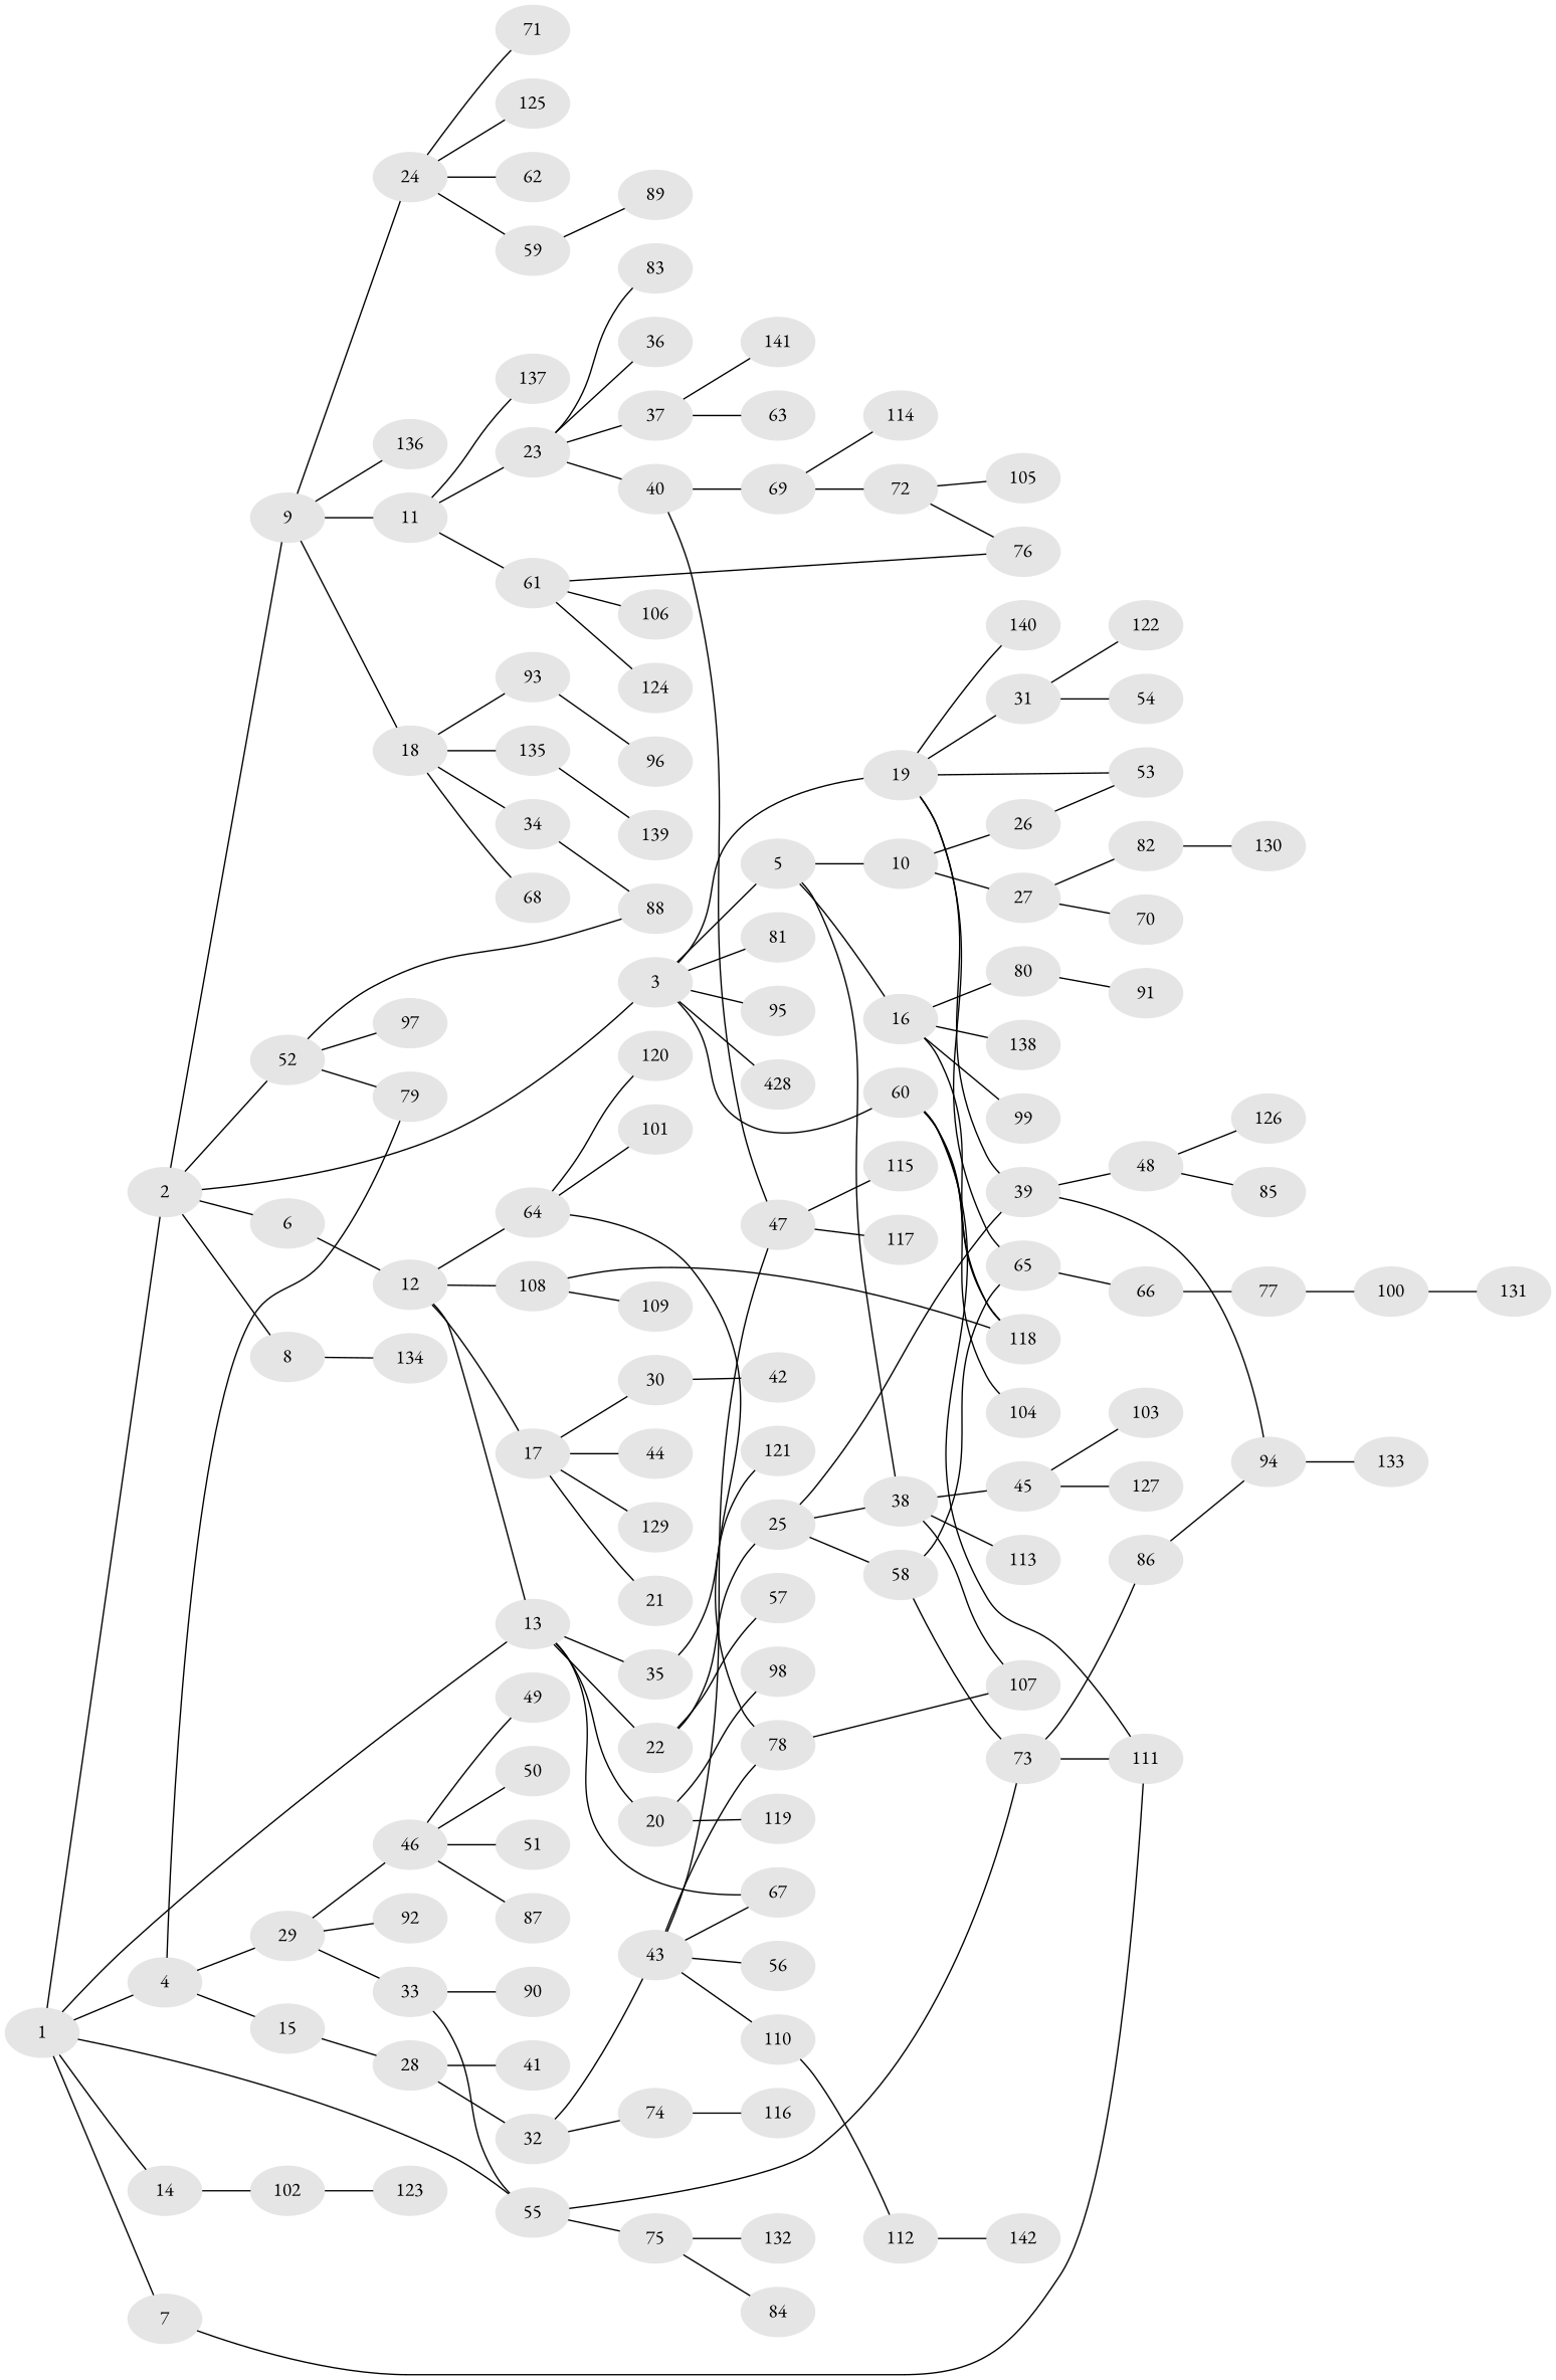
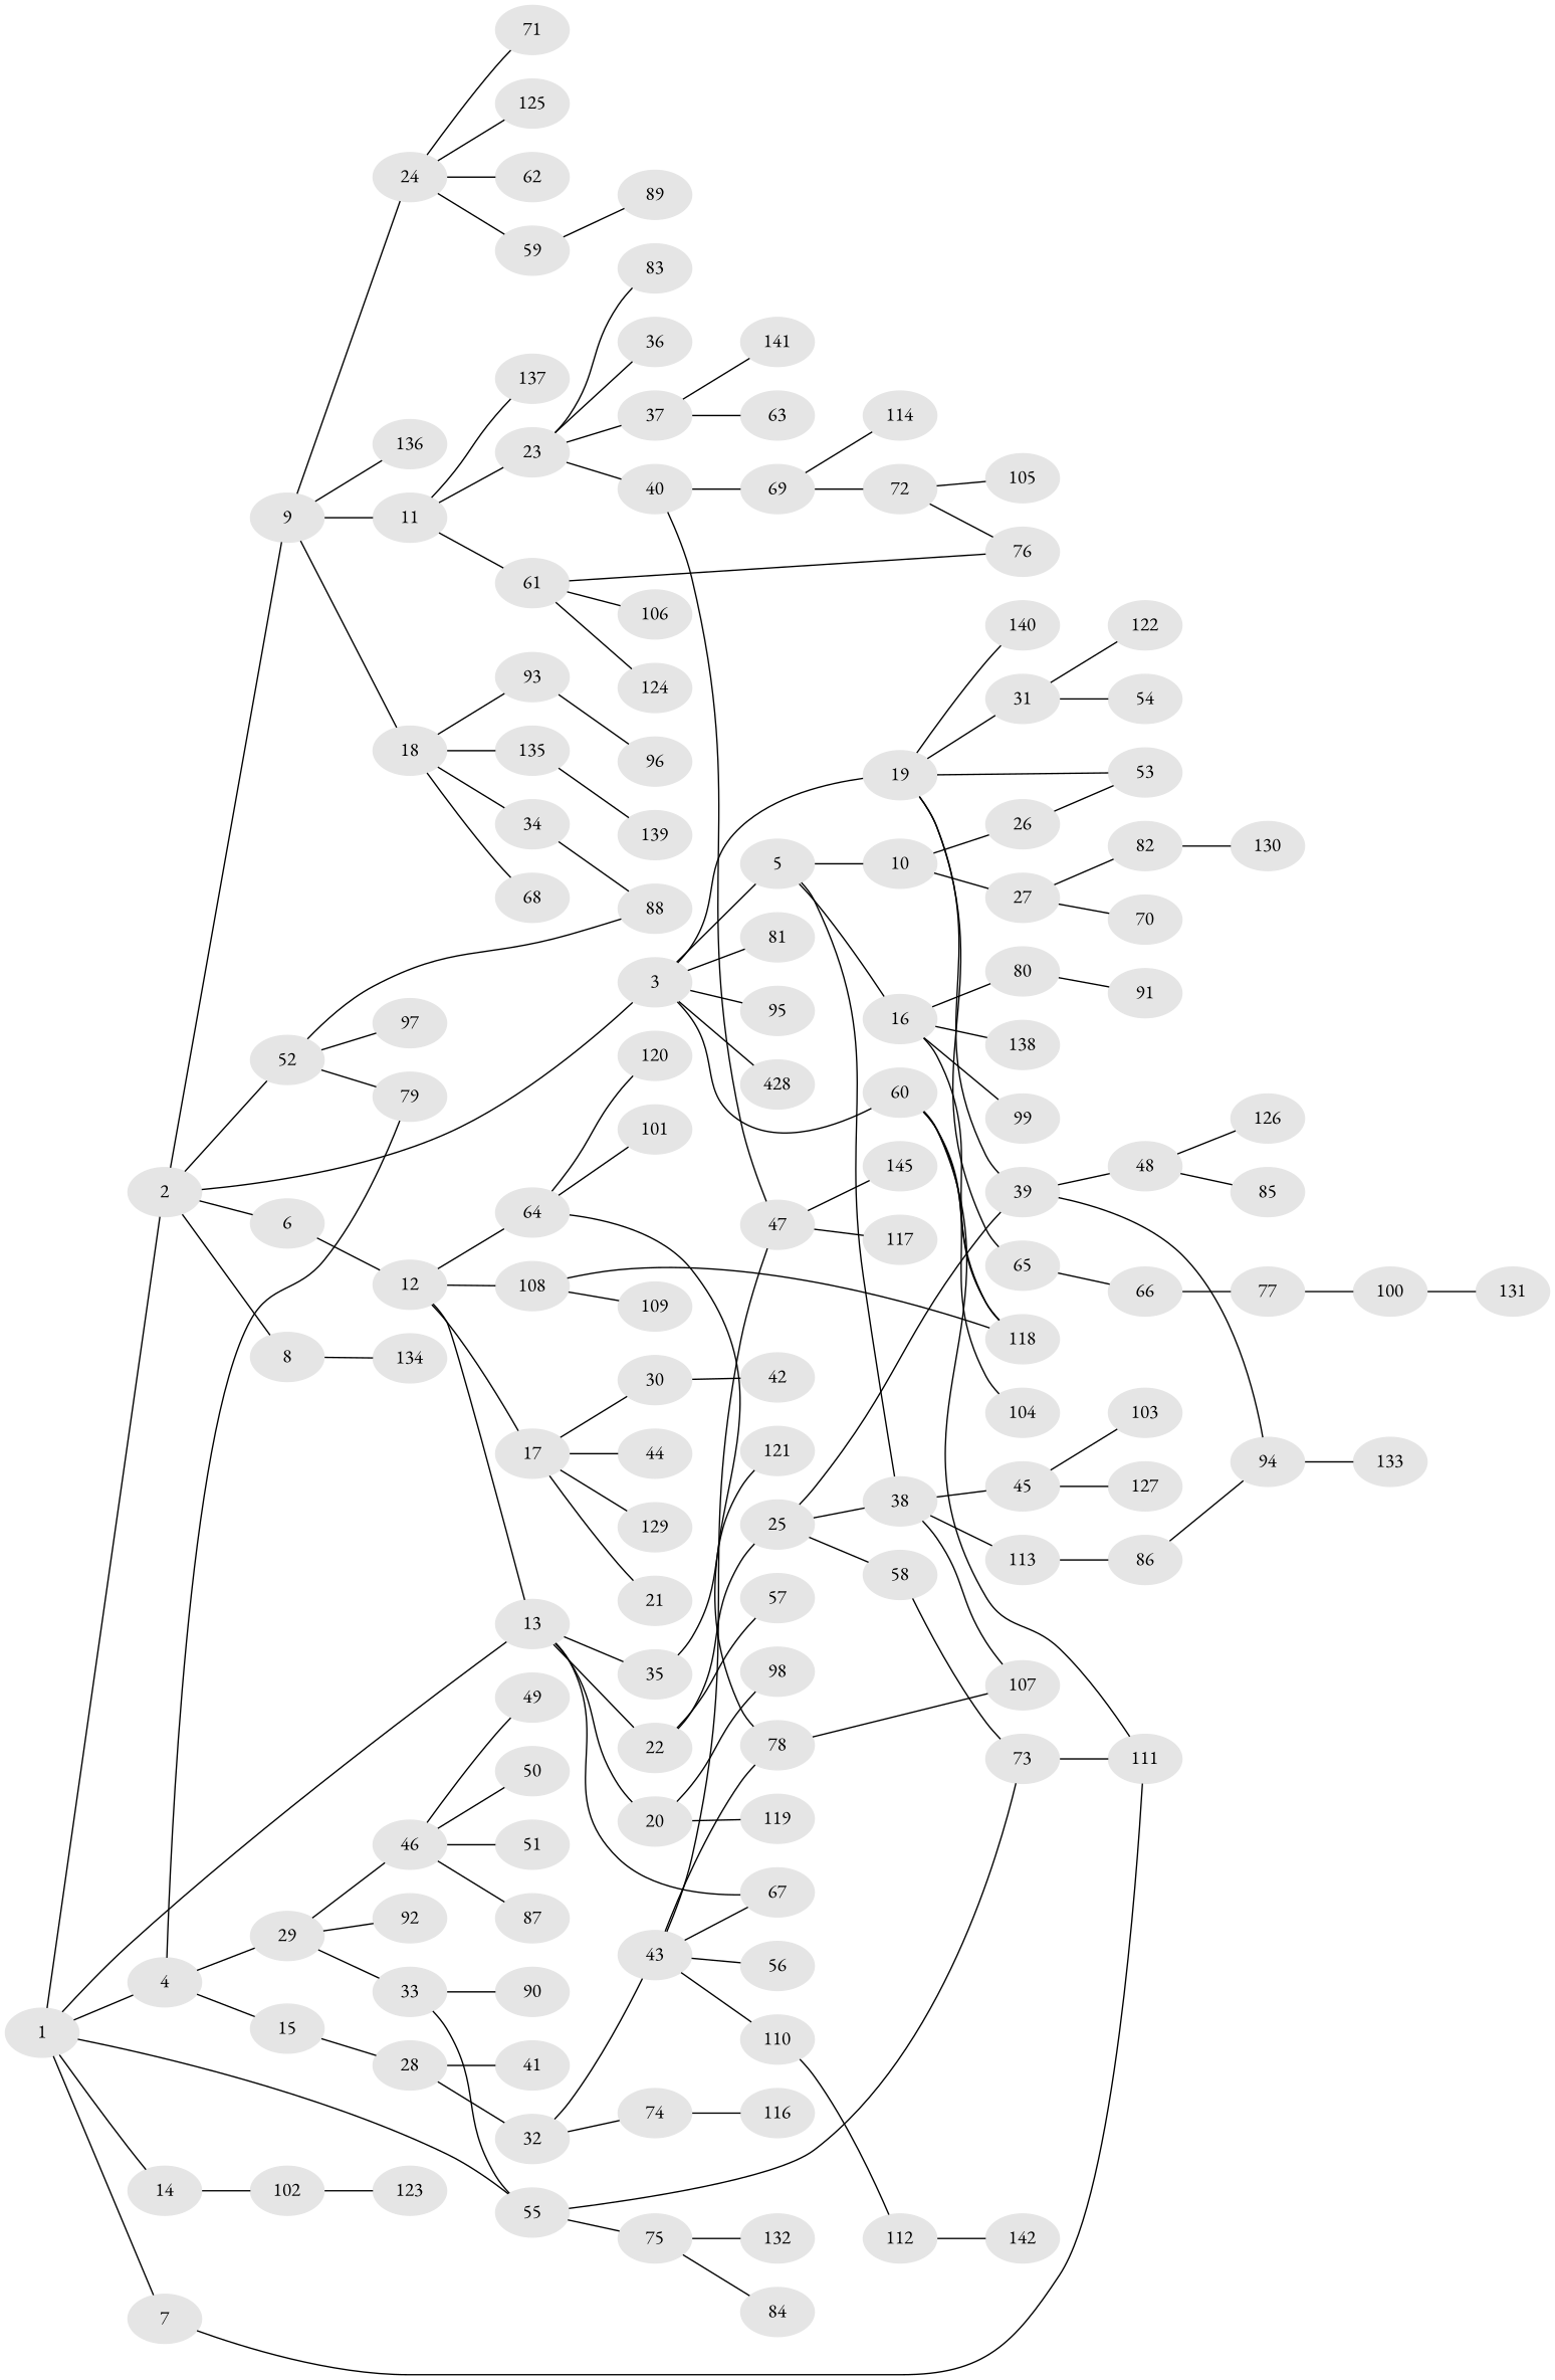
  graph {
    fontname="EB Garamond"
    rankdir=LR
    node [color=gray90 fontname="EB Garamond" style=filled]
    edge [fontname="EB Garamond"]
    1
    2
    4
    7
    13
    14
    55
    3
    6
    8
    9
    52
    15
    29
    79
    111
    20
    22
    35
    67
    102
    73
    75
    5
    19
    60
    81
    95
    n29 [label=428]
    12
    134
    11
    18
    24
    136
    88
    97
    10
    16
    38
    31
    39
    53
    65
    140
    118
    104
    28
    33
    46
    92
    26
    27
    80
    99
    138
    45
    107
    113
    17
    64
    108
    23
    61
    137
    34
    68
    93
    135
    62
    59
    71
    125
    70
    82
    36
    37
    40
    83
    76
    106
    124
    21
    30
    44
    129
    78
    101
    120
    109
    98
    119
    25
    57
    121
    123
    32
    41
    91
    42
    96
    139
    54
    122
    48
    94
    66
    58
    63
    141
    47
    69
    89
    130
    43
    74
    90
    49
    50
    51
    87
    56
    110
    116
    103
    127
    85
    126
    133
-   115
+   115 [label=145]
    117
    72
    114
    112
    86
    84
    132
    77
    100
    105
    131
    142
    1 -- 2
    1 -- 4
    1 -- 7
    1 -- 13
    1 -- 14
    1 -- 55
    2 -- 3
    2 -- 6
    2 -- 8
    2 -- 9
    2 -- 52
    4 -- 15
    4 -- 29
    4 -- 79
    7 -- 111
    13 -- 20
    13 -- 22
    13 -- 35
    13 -- 67
    14 -- 102
    55 -- 73
    55 -- 75
    3 -- 5
    3 -- 19
    3 -- 60
    3 -- 81
    3 -- 95
    3 -- n29
    6 -- 12
    8 -- 134
    9 -- 11
    9 -- 18
    9 -- 24
    9 -- 136
    52 -- 79
    52 -- 88
    52 -- 97
    15 -- 28
    29 -- 33
    29 -- 46
    29 -- 92
    20 -- 98
    20 -- 119
    22 -- 25
    22 -- 57
    35 -- 121
    102 -- 123
    73 -- 111
-   73 -- 86
+   113 -- 86
    75 -- 84
    75 -- 132
    5 -- 10
    5 -- 16
    5 -- 38
    19 -- 31
    19 -- 39
    19 -- 53
    19 -- 65
    19 -- 140
    60 -- 111
    60 -- 118
    60 -- 104
    12 -- 13
    12 -- 17
    12 -- 64
    12 -- 108
    11 -- 23
    11 -- 61
    11 -- 137
    18 -- 34
    18 -- 68
    18 -- 93
    18 -- 135
    24 -- 62
    24 -- 59
    24 -- 71
    24 -- 125
    10 -- 26
    10 -- 27
    16 -- 118
    16 -- 80
    16 -- 99
    16 -- 138
    38 -- 45
    38 -- 107
    38 -- 113
    31 -- 54
    31 -- 122
    39 -- 48
    39 -- 94
    65 -- 66
    28 -- 32
    28 -- 41
    33 -- 55
    33 -- 90
    46 -- 49
    46 -- 50
    46 -- 51
    46 -- 87
    26 -- 53
    27 -- 70
    27 -- 82
    80 -- 91
    45 -- 103
    45 -- 127
    17 -- 21
    17 -- 30
    17 -- 44
    17 -- 129
    64 -- 78
    64 -- 101
    64 -- 120
    108 -- 118
    108 -- 109
    23 -- 36
    23 -- 37
    23 -- 40
    23 -- 83
    61 -- 76
    61 -- 106
    61 -- 124
    34 -- 88
    93 -- 96
    135 -- 139
    59 -- 89
    82 -- 130
    37 -- 63
    37 -- 141
    40 -- 47
    40 -- 69
    30 -- 42
    78 -- 107
    25 -- 38
    25 -- 39
    25 -- 58
    32 -- 43
    32 -- 74
    48 -- 85
    48 -- 126
    94 -- 133
    66 -- 77
    58 -- 73
-   58 -- 65
    47 -- 115
    47 -- 117
    69 -- 72
    69 -- 114
    43 -- 67
    43 -- 78
    43 -- 47
    43 -- 56
    43 -- 110
    74 -- 116
    110 -- 112
    72 -- 76
    72 -- 105
    112 -- 142
    86 -- 94
    77 -- 100
    100 -- 131
  }
